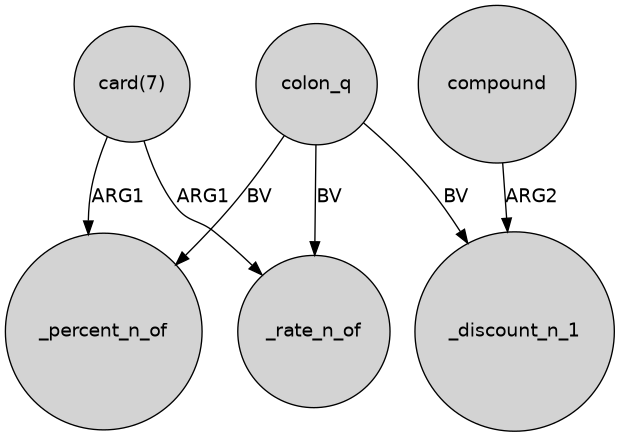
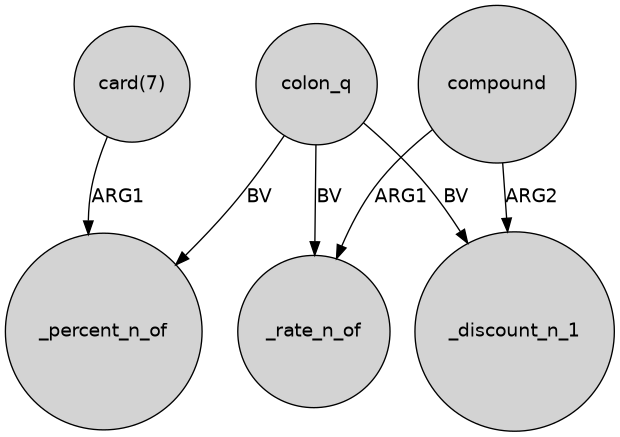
  digraph {
    fontname="DejaVu Sans"
    node [fontname="DejaVu Sans" shape=circle style=filled]
    edge [fontname="DejaVu Sans"]
    n1 [label=colon_q]
    _rate_n_of
    _percent_n_of
    _discount_n_1
    "card(7)"
    compound
    n1 -> _rate_n_of [label=BV]
    n1 -> _percent_n_of [label=BV]
    n1 -> _discount_n_1 [label=BV]
    "card(7)" -> _percent_n_of [label=ARG1]
-   "card(7)" -> _rate_n_of [label=ARG1]
+   compound -> _rate_n_of [label=ARG1]
    compound -> _discount_n_1 [label=ARG2]
  }
